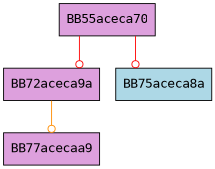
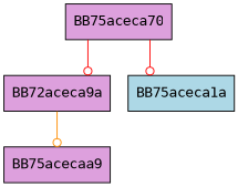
  digraph {
    fontname="DejaVu Sans Mono"
    splines=ortho
    node [fillcolor=plum fontname="DejaVu Sans Mono" shape=box style=filled]
    edge [arrowhead=odot color=red fontname="DejaVu Sans Mono"]
    n1 [label=BB72aceca9a]
-   BB75aceca70 [label=BB55aceca70]
-   BB75aceca8a [fillcolor=lightblue]
-   BB75acecaa9 [label=BB77acecaa9]
+   BB75aceca70
+   BB75aceca8a [fillcolor=lightblue label=BB75aceca1a]
+   BB75acecaa9
    n1 -> BB75acecaa9 [color=darkorange]
    BB75aceca70 -> n1
    BB75aceca70 -> BB75aceca8a
  }
